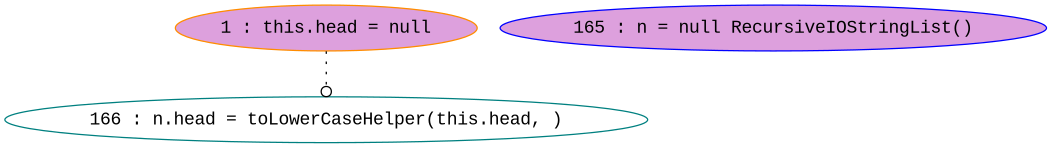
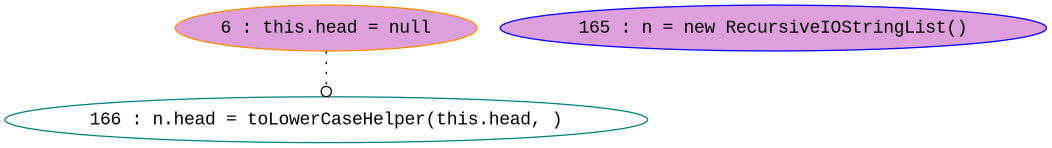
  digraph {
    fontname="Liberation Mono"
    node [style=filled fillcolor=plum fontname="Liberation Mono"]
-   "6 : this.head = null" [color=darkorange label="1 : this.head = null"]
+   "6 : this.head = null" [color=darkorange]
    "166 : n.head = toLowerCaseHelper(this.head, )" [fillcolor=white color=teal]
-   "165 : n = new RecursiveIOStringList()" [color=blue label="165 : n = null RecursiveIOStringList()"]
+   "165 : n = new RecursiveIOStringList()" [color=blue]
    "6 : this.head = null" -> "166 : n.head = toLowerCaseHelper(this.head, )" [style=dotted arrowhead=odot fontname="Liberation Mono"]
  }
